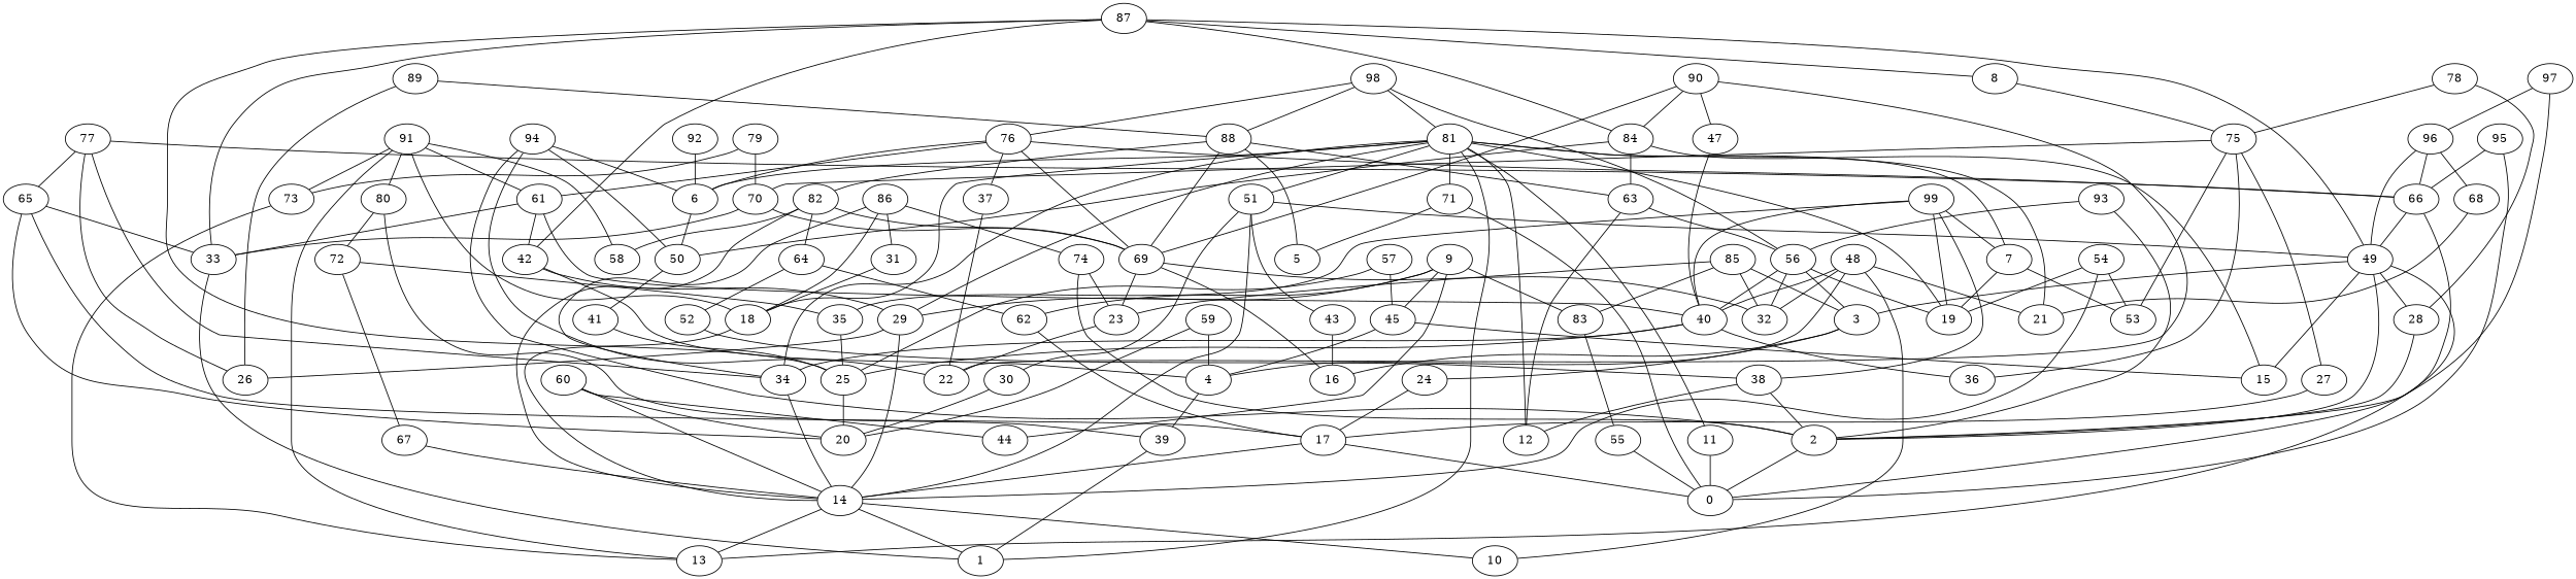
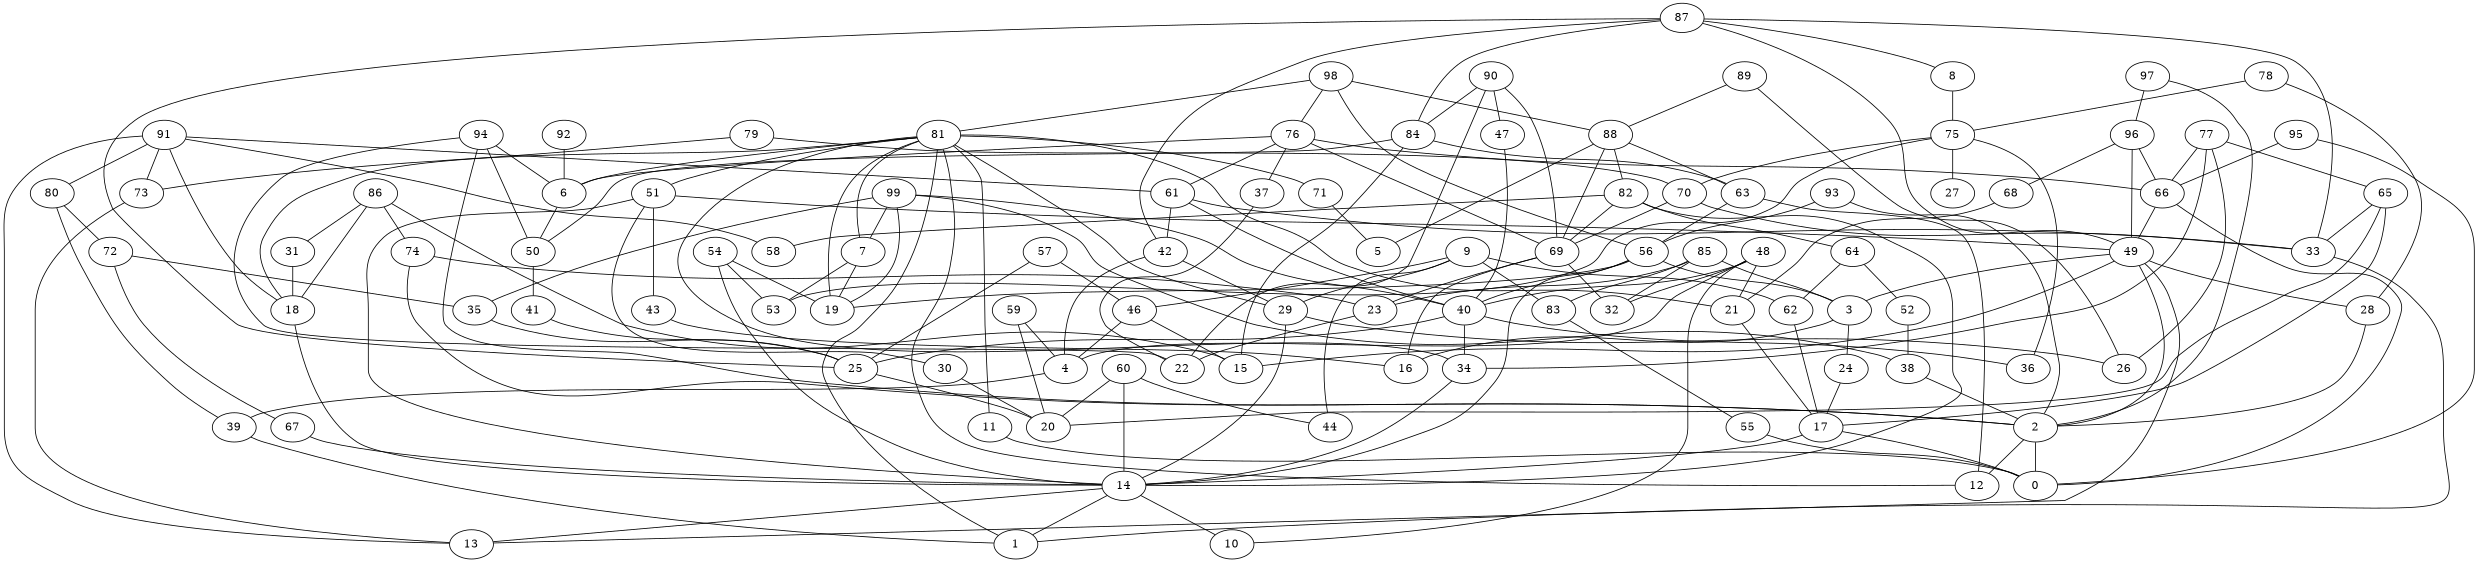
  digraph {
    edge [color=black dir=none]
    92
    66
    6
    0
    49
    50
    88
    5
    63
    82
    69
    56
    12
    58
    14
    64
    23
    16
    32
    98
    81
    76
    3
    40
    19
    11
    18
    1
    51
    34
    71
    29
    7
    21
    61
    37
    90
    22
    47
    84
    15
    93
    2
    91
    73
    13
    80
    39
    72
    33
    42
    10
    52
    62
    38
    17
    41
    30
    20
    35
    67
    43
    28
    24
    77
    26
    65
    89
    99
    36
    25
    53
    79
    70
    78
    75
    27
    87
    8
    4
    97
    96
    68
    83
    55
    74
    59
    94
    85
-   46 [label=45]
+   46
    31
    57
    95
    60
    44
    86
    54
    9
    48
    subgraph sub_1 {
      92
      66
      6
      0
      49
      50
      88
      5
      63
      82
      69
      56
      12
      58
      14
      64
      23
      16
      32
      98
      81
      76
      3
      40
      19
      11
      18
      1
      51
      34
      71
      29
      7
      21
      61
      37
      90
      22
      47
      84
      15
      93
      2
      91
      73
      13
      80
      39
      72
      33
      42
      10
      52
      62
      38
      17
      41
      30
      20
      35
      67
      43
      28
      24
      77
      26
      65
      89
      99
      36
      25
      53
      79
      70
      78
      75
      27
      87
      8
      4
      97
      96
      68
      83
      55
      74
      59
      94
      85
      46
      31
      57
      95
      60
      44
      86
      54
      9
      48
    }
    92 -> 6
    66 -> 0
    66 -> 49
    6 -> 50
    49 -> 3
    49 -> 15
    49 -> 2
    49 -> 13
    49 -> 28
    50 -> 41
    88 -> 5
    88 -> 63
    88 -> 82
    88 -> 69
    63 -> 56
    63 -> 12
    82 -> 69
    82 -> 58
    82 -> 14
    82 -> 64
    69 -> 23
    69 -> 16
    69 -> 32
-   56 -> 32
+   56 -> 14
    56 -> 3
    56 -> 40
    56 -> 19
    14 -> 1
    14 -> 13
    14 -> 10
    64 -> 52
    64 -> 62
    23 -> 22
    98 -> 88
    98 -> 56
    98 -> 81
    98 -> 76
    81 -> 6
    81 -> 12
    81 -> 19
    81 -> 11
    81 -> 18
    81 -> 1
    81 -> 51
    81 -> 34
    81 -> 71
    81 -> 29
    81 -> 7
    81 -> 21
    76 -> 66
    76 -> 6
    76 -> 69
    76 -> 61
    76 -> 37
    3 -> 16
    3 -> 24
    40 -> 34
    40 -> 36
    40 -> 25
    11 -> 0
    18 -> 14
    51 -> 49
    51 -> 14
    51 -> 30
    51 -> 43
    34 -> 14
-   71 -> 0
    71 -> 5
    29 -> 14
    29 -> 26
    7 -> 19
    7 -> 53
    61 -> 40
    61 -> 33
    61 -> 42
    37 -> 22
    90 -> 69
    90 -> 22
    90 -> 47
    90 -> 84
    47 -> 40
    84 -> 50
    84 -> 63
    84 -> 15
    93 -> 56
    93 -> 2
    2 -> 0
-   38 -> 12
+   2 -> 12
    91 -> 58
    91 -> 18
    91 -> 61
    91 -> 73
    91 -> 13
    91 -> 80
    73 -> 13
    80 -> 39
    80 -> 72
    39 -> 1
    72 -> 35
    72 -> 67
    33 -> 1
    42 -> 29
    42 -> 4
    52 -> 38
    62 -> 17
    38 -> 2
    17 -> 0
    17 -> 14
    41 -> 25
    30 -> 20
    35 -> 25
    67 -> 14
    43 -> 16
    28 -> 2
    24 -> 17
    77 -> 66
    77 -> 34
    77 -> 26
    77 -> 65
    65 -> 33
    65 -> 17
    65 -> 20
    89 -> 88
    89 -> 26
    99 -> 40
    99 -> 19
    99 -> 7
    99 -> 38
    99 -> 35
    25 -> 20
    79 -> 73
    79 -> 70
    70 -> 69
    70 -> 33
    78 -> 28
    78 -> 75
    75 -> 36
    75 -> 53
    75 -> 70
    75 -> 27
-   27 -> 17
+   21 -> 17
    87 -> 49
    87 -> 84
    87 -> 33
    87 -> 42
    87 -> 25
    87 -> 8
    8 -> 75
    4 -> 39
    97 -> 2
    97 -> 96
    96 -> 66
    96 -> 49
    96 -> 68
    68 -> 21
    83 -> 55
    55 -> 0
    74 -> 23
    74 -> 2
    59 -> 20
    59 -> 4
    94 -> 6
    94 -> 50
    94 -> 22
    94 -> 2
    85 -> 23
    85 -> 32
    85 -> 3
    85 -> 83
    46 -> 15
    46 -> 4
    31 -> 18
    57 -> 25
    57 -> 46
    95 -> 66
    95 -> 0
    60 -> 14
    60 -> 20
    60 -> 44
    86 -> 18
-   86 -> 34
+   86 -> 15
    86 -> 74
    86 -> 31
    54 -> 14
    54 -> 19
    54 -> 53
    9 -> 29
    9 -> 62
    9 -> 83
    9 -> 46
    9 -> 44
    48 -> 32
    48 -> 40
    48 -> 21
    48 -> 10
    48 -> 4
  }
